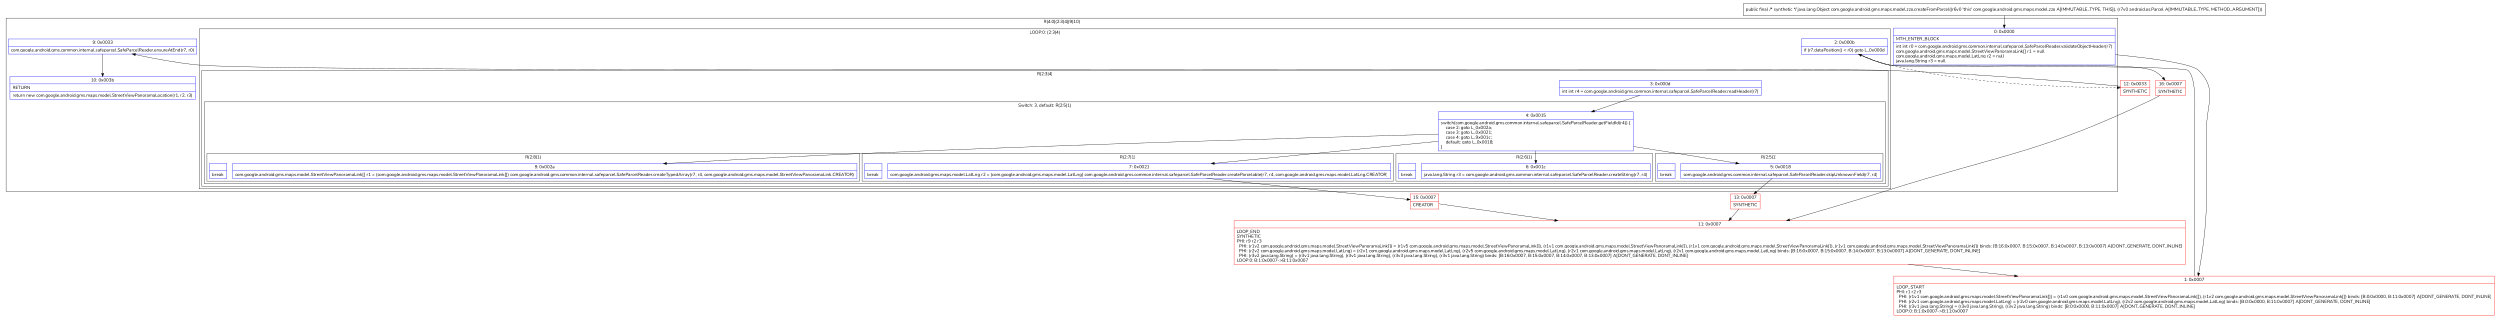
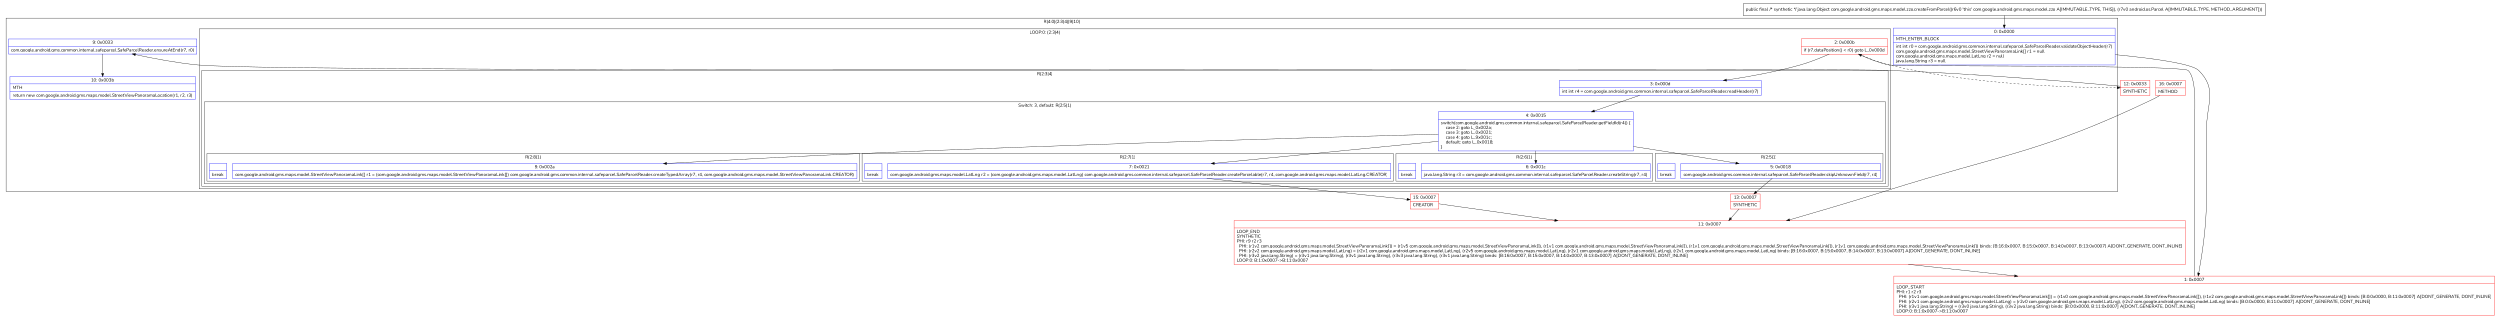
  digraph {
    fontname=Nunito
    node [color=blue fontname=Nunito shape=record]
    edge [fontname=Nunito]
    n1 [label="{8\:\ 0x002a|com.google.android.gms.maps.model.StreetViewPanoramaLink[] r1 = (com.google.android.gms.maps.model.StreetViewPanoramaLink[]) com.google.android.gms.common.internal.safeparcel.SafeParcelReader.createTypedArray(r7, r4, com.google.android.gms.maps.model.StreetViewPanoramaLink.CREATOR)\l}"]
    n2 [label="{|break\l}"]
    n3 [label="{7\:\ 0x0021|com.google.android.gms.maps.model.LatLng r2 = (com.google.android.gms.maps.model.LatLng) com.google.android.gms.common.internal.safeparcel.SafeParcelReader.createParcelable(r7, r4, com.google.android.gms.maps.model.LatLng.CREATOR)\l}"]
    n4 [label="{|break\l}"]
    n5 [label="{6\:\ 0x001c|java.lang.String r3 = com.google.android.gms.common.internal.safeparcel.SafeParcelReader.createString(r7, r4)\l}"]
    n6 [label="{|break\l}"]
    n7 [label="{5\:\ 0x0018|com.google.android.gms.common.internal.safeparcel.SafeParcelReader.skipUnknownField(r7, r4)\l}"]
    n8 [label="{|break\l}"]
    n9 [label="{4\:\ 0x0015|switch(com.google.android.gms.common.internal.safeparcel.SafeParcelReader.getFieldId(r4)) \{\l    case 2: goto L_0x002a;\l    case 3: goto L_0x0021;\l    case 4: goto L_9x001c;\l    default: goto L_0x0018;\l\}\l}"]
    n10 [label="{3\:\ 0x000d|int int r4 = com.google.android.gms.common.internal.safeparcel.SafeParcelReader.readHeader(r7)\l}"]
-   n11 [label="{2\:\ 0x000b|if (r7.dataPosition() \< r0) goto L_0x000d\l}"]
+   n11 [color=red label="{2\:\ 0x000b|if (r7.dataPosition() \< r0) goto L_0x000d\l}"]
    n12 [label="{0\:\ 0x0000|MTH_ENTER_BLOCK\l|int int r0 = com.google.android.gms.common.internal.safeparcel.SafeParcelReader.validateObjectHeader(r7)\lcom.google.android.gms.maps.model.StreetViewPanoramaLink[] r1 = null\lcom.google.android.gms.maps.model.LatLng r2 = null\ljava.lang.String r3 = null\l}"]
    n13 [label="{9\:\ 0x0033|com.google.android.gms.common.internal.safeparcel.SafeParcelReader.ensureAtEnd(r7, r0)\l}"]
-   n14 [label="{10\:\ 0x003b|RETURN\l|return new com.google.android.gms.maps.model.StreetViewPanoramaLocation(r1, r2, r3)\l}"]
+   n14 [label="{10\:\ 0x003b|MTH\l|return new com.google.android.gms.maps.model.StreetViewPanoramaLocation(r1, r2, r3)\l}"]
    n15 [color=red label="{15\:\ 0x0007|CREATOR\l}"]
    n16 [color=red label="{13\:\ 0x0007|SYNTHETIC\l}"]
    n17 [color=red label="{12\:\ 0x0033|SYNTHETIC\l}"]
    n18 [color=red label="{1\:\ 0x0007|LOOP_START\lPHI: r1 r2 r3 \l  PHI: (r1v1 com.google.android.gms.maps.model.StreetViewPanoramaLink[]) = (r1v0 com.google.android.gms.maps.model.StreetViewPanoramaLink[]), (r1v2 com.google.android.gms.maps.model.StreetViewPanoramaLink[]) binds: [B:0:0x0000, B:11:0x0007] A[DONT_GENERATE, DONT_INLINE]\l  PHI: (r2v1 com.google.android.gms.maps.model.LatLng) = (r2v0 com.google.android.gms.maps.model.LatLng), (r2v2 com.google.android.gms.maps.model.LatLng) binds: [B:0:0x0000, B:11:0x0007] A[DONT_GENERATE, DONT_INLINE]\l  PHI: (r3v1 java.lang.String) = (r3v0 java.lang.String), (r3v2 java.lang.String) binds: [B:0:0x0000, B:11:0x0007] A[DONT_GENERATE, DONT_INLINE]\lLOOP:0: B:1:0x0007\-\>B:11:0x0007\l}"]
-   n19 [color=red label="{16\:\ 0x0007|SYNTHETIC\l}"]
+   n19 [color=red label="{16\:\ 0x0007|METHOD\l}"]
    n20 [color=red label="{11\:\ 0x0007|LOOP_END\lSYNTHETIC\lPHI: r9 r2 r3 \l  PHI: (r1v2 com.google.android.gms.maps.model.StreetViewPanoramaLink[]) = (r1v5 com.google.android.gms.maps.model.StreetViewPanoramaLink[]), (r1v1 com.google.android.gms.maps.model.StreetViewPanoramaLink[]), (r1v1 com.google.android.gms.maps.model.StreetViewPanoramaLink[]), (r1v1 com.google.android.gms.maps.model.StreetViewPanoramaLink[]) binds: [B:16:0x0007, B:15:0x0007, B:14:0x0007, B:13:0x0007] A[DONT_GENERATE, DONT_INLINE]\l  PHI: (r2v2 com.google.android.gms.maps.model.LatLng) = (r2v1 com.google.android.gms.maps.model.LatLng), (r2v5 com.google.android.gms.maps.model.LatLng), (r2v1 com.google.android.gms.maps.model.LatLng), (r2v1 com.google.android.gms.maps.model.LatLng) binds: [B:16:0x0007, B:15:0x0007, B:14:0x0007, B:13:0x0007] A[DONT_GENERATE, DONT_INLINE]\l  PHI: (r3v2 java.lang.String) = (r3v1 java.lang.String), (r3v1 java.lang.String), (r3v3 java.lang.String), (r3v1 java.lang.String) binds: [B:16:0x0007, B:15:0x0007, B:14:0x0007, B:13:0x0007] A[DONT_GENERATE, DONT_INLINE]\lLOOP:0: B:1:0x0007\-\>B:11:0x0007\l}"]
    n21 [label="{public final \/* synthetic *\/ java.lang.Object com.google.android.gms.maps.model.zzo.createFromParcel((r6v0 'this' com.google.android.gms.maps.model.zzo A[IMMUTABLE_TYPE, THIS]), (r7v0 android.os.Parcel A[IMMUTABLE_TYPE, METHOD_ARGUMENT])) }" color=""]
    subgraph cluster_1 {
      label="R(4:0|(2:3|4)|9|10)"
      n12
      n13
      n14
      subgraph cluster_2 {
        label="LOOP:0: (2:3|4)"
        n11
        subgraph cluster_3 {
          label="R(2:3|4)"
          n10
          subgraph cluster_4 {
            label="Switch: 3, default: R(2:5|1)"
            n9
            subgraph cluster_5 {
              label="R(2:8|1)"
              n1
              n2
            }
            subgraph cluster_6 {
              label="R(2:7|1)"
              n3
              n4
            }
            subgraph cluster_7 {
              label="R(2:6|1)"
              n5
              n6
            }
            subgraph cluster_8 {
              label="R(2:5|1)"
              n7
              n8
            }
          }
        }
      }
    }
    n3 -> n15
    n7 -> n16
    n9 -> n1
    n9 -> n3
    n9 -> n5
    n9 -> n7
    n10 -> n9
-   n11 -> n19
+   n11 -> n10
    n11 -> n17 [style=dashed]
    n12 -> n18
    n13 -> n14
    n15 -> n20
    n16 -> n20
    n17 -> n13
    n18 -> n11
    n19 -> n20
    n20 -> n18
    n21 -> n12
  }
